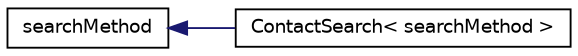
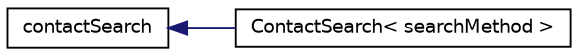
  digraph {
    rankdir=LR
    node [color=black fillcolor=white fontname=Helvetica fontsize=10 shape=record style=filled]
-   n1 [height=0.2 label=searchMethod width=0.4]
+   n1 [height=0.2 label=contactSearch width=0.4]
    n2 [height=0.2 label="ContactSearch\< searchMethod \>" width=0.4]
    n1 -> n2 [color=midnightblue dir=back fontname=Helvetica fontsize=10 labelfontname=Helvetica labelfontsize=10 style=solid]
  }
